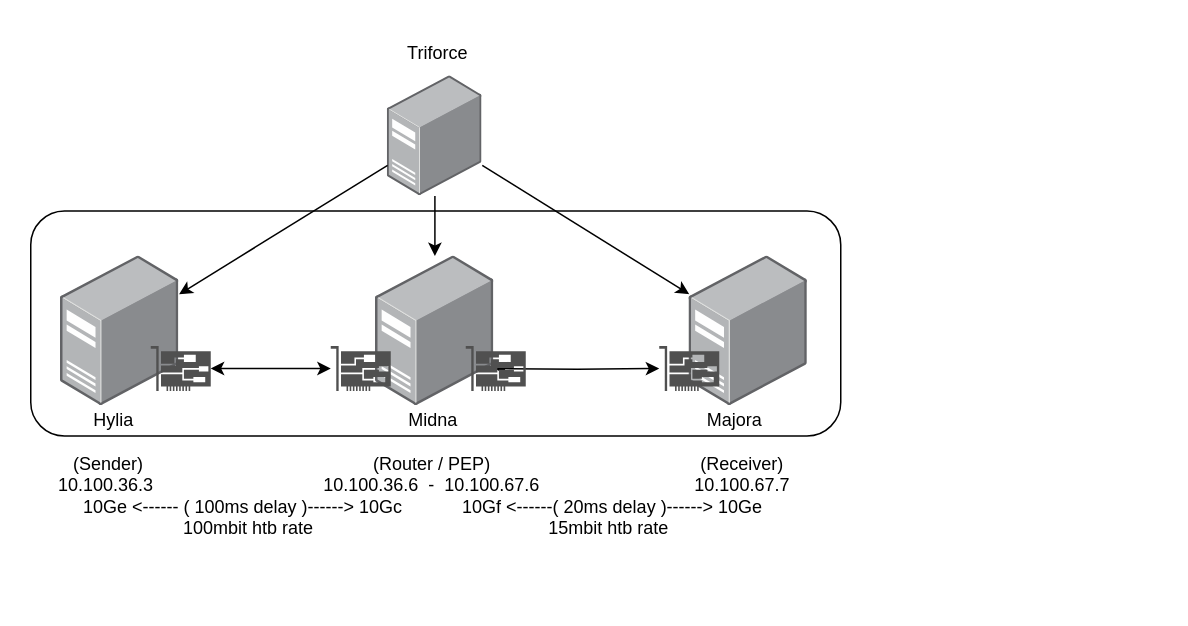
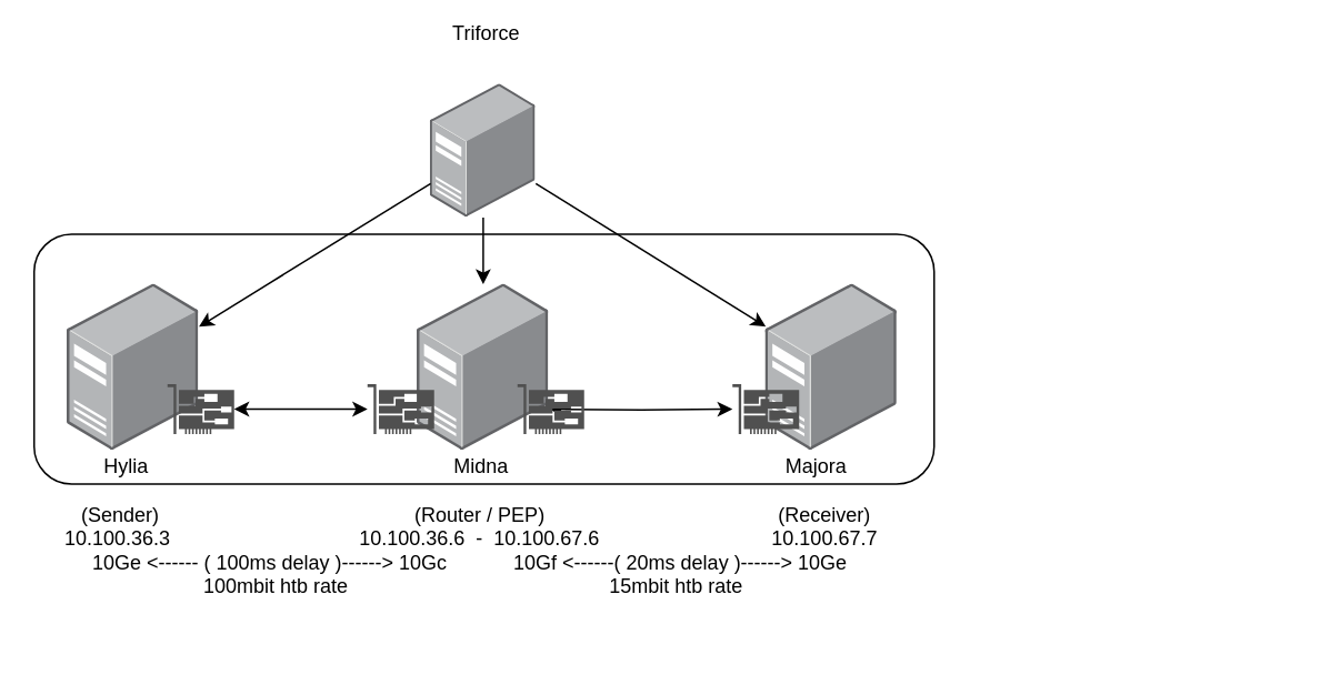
  <mxCell id="0" />
  <mxCell id="1" parent="0" />
  <mxCell id="2" value="" style="rounded=1;whiteSpace=wrap;html=1;" vertex="1" parent="1"><mxGeometry x="20" y="140" width="540" height="150" as="geometry" /></mxCell>
  <mxCell id="3" value="" style="image;points=[];aspect=fixed;html=1;align=center;shadow=0;dashed=0;image=img/lib/allied_telesis/computer_and_terminals/Server_Desktop.svg;" vertex="1" parent="1"><mxGeometry x="250" y="170" width="78.89" height="100" as="geometry" /></mxCell>
  <mxCell id="4" value="" style="image;points=[];aspect=fixed;html=1;align=center;shadow=0;dashed=0;image=img/lib/allied_telesis/computer_and_terminals/Server_Desktop.svg;" vertex="1" parent="1"><mxGeometry x="459" y="170" width="78.89" height="100" as="geometry" /></mxCell>
  <mxCell id="5" value="" style="image;points=[];aspect=fixed;html=1;align=center;shadow=0;dashed=0;image=img/lib/allied_telesis/computer_and_terminals/Server_Desktop.svg;" vertex="1" parent="1"><mxGeometry x="40" y="170" width="78.89" height="100" as="geometry" /></mxCell>
  <mxCell id="6" value="" style="sketch=0;pointerEvents=1;shadow=0;dashed=0;html=1;strokeColor=none;fillColor=#505050;labelPosition=center;verticalLabelPosition=bottom;verticalAlign=top;outlineConnect=0;align=center;shape=mxgraph.office.devices.nic;" vertex="1" parent="1"><mxGeometry x="439" y="230" width="40" height="30" as="geometry" /></mxCell>
  <mxCell id="7" style="edgeStyle=orthogonalEdgeStyle;rounded=0;orthogonalLoop=1;jettySize=auto;html=1;startArrow=classic;startFill=1;" edge="1" parent="1" target="6"><mxGeometry relative="1" as="geometry"><mxPoint x="329" y="245" as="sourcePoint" /></mxGeometry></mxCell>
  <mxCell id="8" value="" style="sketch=0;pointerEvents=1;shadow=0;dashed=0;html=1;strokeColor=none;fillColor=#505050;labelPosition=center;verticalLabelPosition=bottom;verticalAlign=top;outlineConnect=0;align=center;shape=mxgraph.office.devices.nic;" vertex="1" parent="1"><mxGeometry x="310" y="230" width="40" height="30" as="geometry" /></mxCell>
  <mxCell id="9" value="" style="sketch=0;pointerEvents=1;shadow=0;dashed=0;html=1;strokeColor=none;fillColor=#505050;labelPosition=center;verticalLabelPosition=bottom;verticalAlign=top;outlineConnect=0;align=center;shape=mxgraph.office.devices.nic;" vertex="1" parent="1"><mxGeometry x="220" y="230" width="40" height="30" as="geometry" /></mxCell>
  <mxCell id="10" style="edgeStyle=orthogonalEdgeStyle;rounded=0;orthogonalLoop=1;jettySize=auto;html=1;startArrow=classic;startFill=1;" edge="1" parent="1" source="11" target="9"><mxGeometry relative="1" as="geometry" /></mxCell>
  <mxCell id="11" value="" style="sketch=0;pointerEvents=1;shadow=0;dashed=0;html=1;strokeColor=none;fillColor=#505050;labelPosition=center;verticalLabelPosition=bottom;verticalAlign=top;outlineConnect=0;align=center;shape=mxgraph.office.devices.nic;" vertex="1" parent="1"><mxGeometry x="100" y="230" width="40" height="30" as="geometry" /></mxCell>
  <mxCell id="12" value="        (Sender)                                              (Router / PEP)                                          (Receiver) &#10;     10.100.36.3                                  10.100.36.6  -  10.100.67.6                               10.100.67.7&#10;          10Ge &lt;------ ( 100ms delay )------&gt; 10Gc            10Gf &lt;------( 20ms delay )------&gt; 10Ge&#10;                              100mbit htb rate                                               15mbit htb rate               &#10; " style="text;whiteSpace=wrap;" vertex="1" parent="1"><mxGeometry x="20" y="295" width="750" height="100" as="geometry" /></mxCell>
  <mxCell id="13" value="" style="image;points=[];aspect=fixed;html=1;align=center;shadow=0;dashed=0;image=img/lib/allied_telesis/computer_and_terminals/Server_Desktop.svg;imageBackground=none;" vertex="1" parent="1"><mxGeometry x="257.89" y="50" width="63.11" height="80" as="geometry" /></mxCell>
  <mxCell id="14" value="" style="endArrow=classic;html=1;rounded=0;" edge="1" parent="1" source="13" target="5"><mxGeometry width="50" height="50" relative="1" as="geometry"><mxPoint x="300" y="240" as="sourcePoint" /><mxPoint x="350" y="190" as="targetPoint" /></mxGeometry></mxCell>
  <mxCell id="15" value="" style="endArrow=classic;html=1;rounded=0;" edge="1" parent="1" source="13" target="3"><mxGeometry width="50" height="50" relative="1" as="geometry"><mxPoint x="270" y="118" as="sourcePoint" /><mxPoint x="109" y="208" as="targetPoint" /></mxGeometry></mxCell>
  <mxCell id="16" value="" style="endArrow=classic;html=1;rounded=0;" edge="1" parent="1" source="13" target="4"><mxGeometry width="50" height="50" relative="1" as="geometry"><mxPoint x="300" y="107.835" as="sourcePoint" /><mxPoint x="279" y="180" as="targetPoint" /></mxGeometry></mxCell>
- <mxCell id="17" value="Triforce" style="text;html=1;align=center;verticalAlign=middle;resizable=0;points=[];autosize=1;strokeColor=none;fillColor=none;" vertex="1" parent="1"><mxGeometry x="261" y="20" width="60" height="30" as="geometry" /></mxCell>
+ <mxCell id="17" value="Triforce" style="text;html=1;align=center;verticalAlign=middle;resizable=0;points=[];autosize=1;strokeColor=none;fillColor=none;" vertex="1" parent="1"><mxGeometry x="261" y="5" width="60" height="30" as="geometry" /></mxCell>
  <mxCell id="18" value="Hylia" style="text;html=1;align=center;verticalAlign=middle;resizable=0;points=[];autosize=1;strokeColor=none;fillColor=none;" vertex="1" parent="1"><mxGeometry x="50" y="265" width="50" height="30" as="geometry" /></mxCell>
  <mxCell id="19" value="Midna" style="text;html=1;align=center;verticalAlign=middle;resizable=0;points=[];autosize=1;strokeColor=none;fillColor=none;" vertex="1" parent="1"><mxGeometry x="257.89" y="265" width="60" height="30" as="geometry" /></mxCell>
  <mxCell id="20" value="Majora" style="text;html=1;align=center;verticalAlign=middle;resizable=0;points=[];autosize=1;strokeColor=none;fillColor=none;" vertex="1" parent="1"><mxGeometry x="459" y="265" width="60" height="30" as="geometry" /></mxCell>
